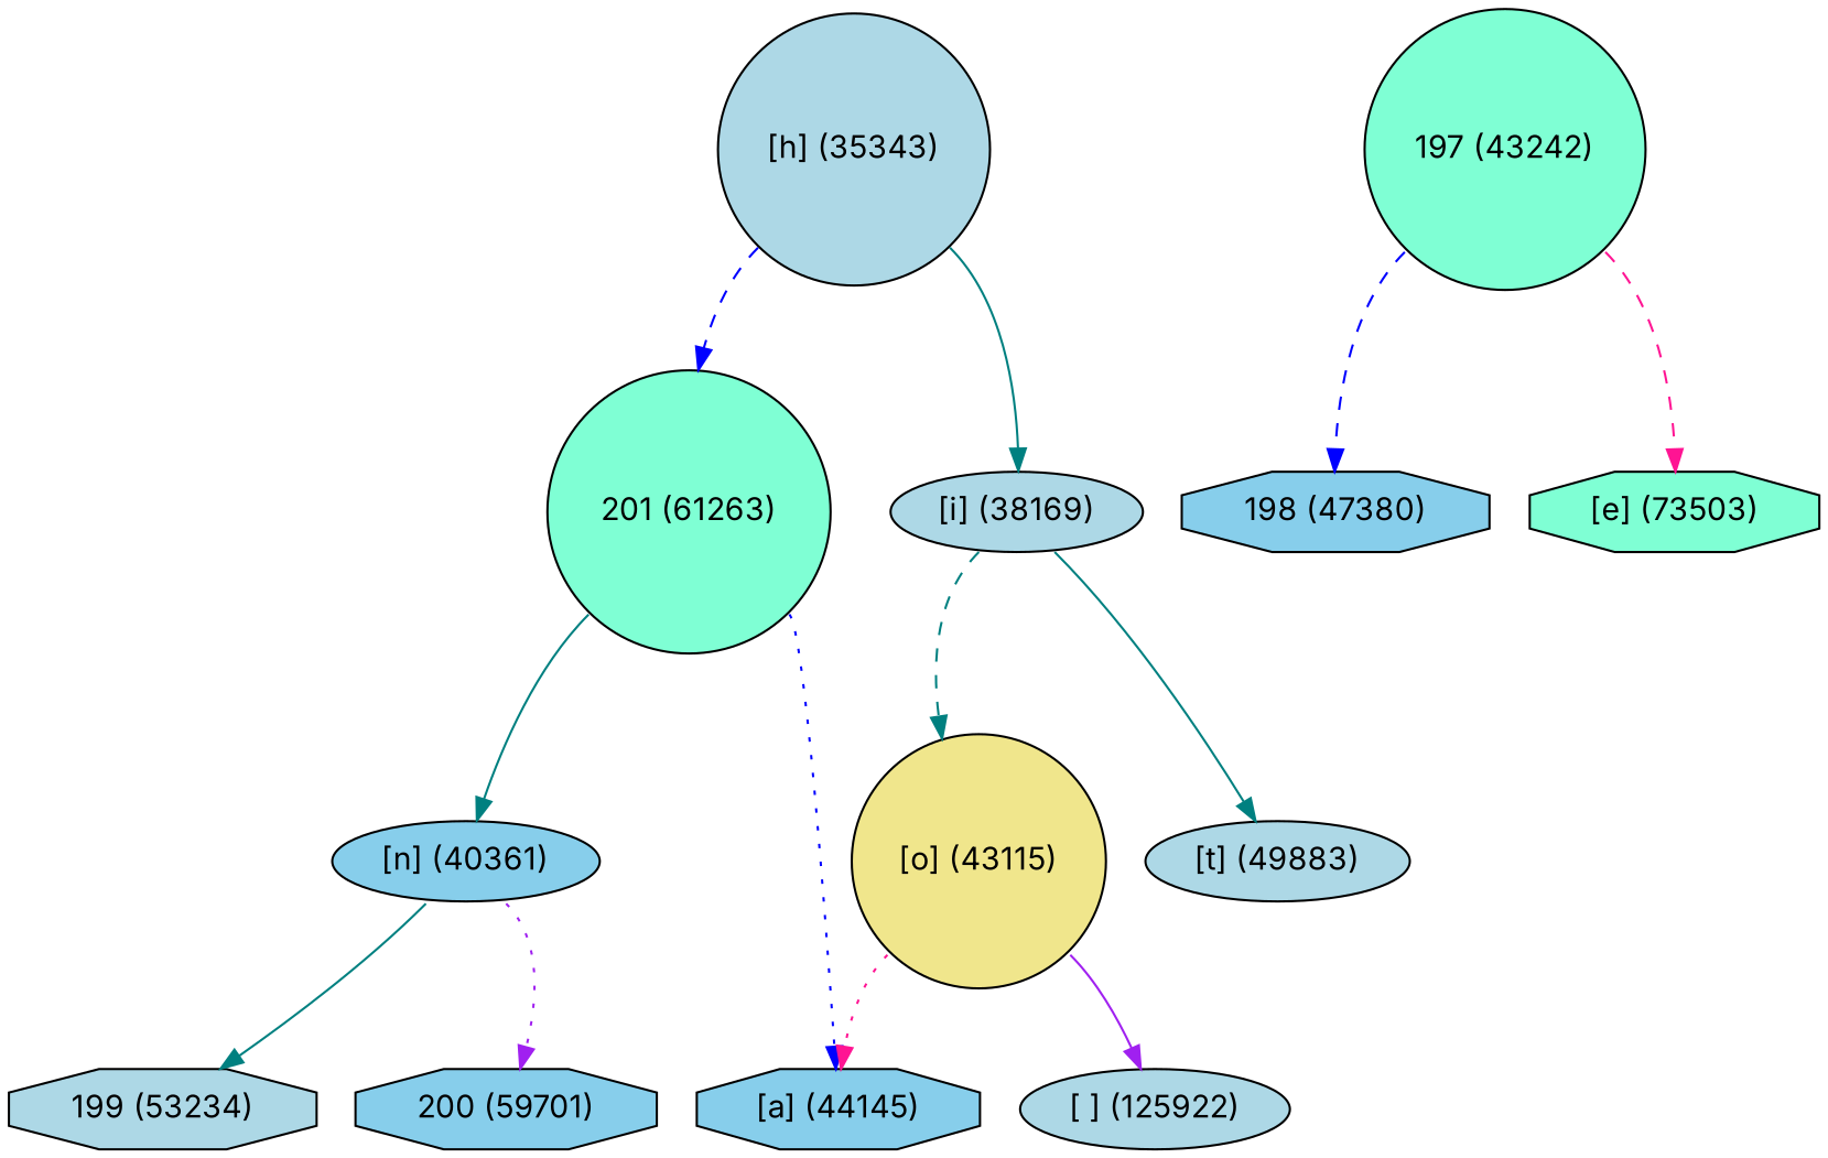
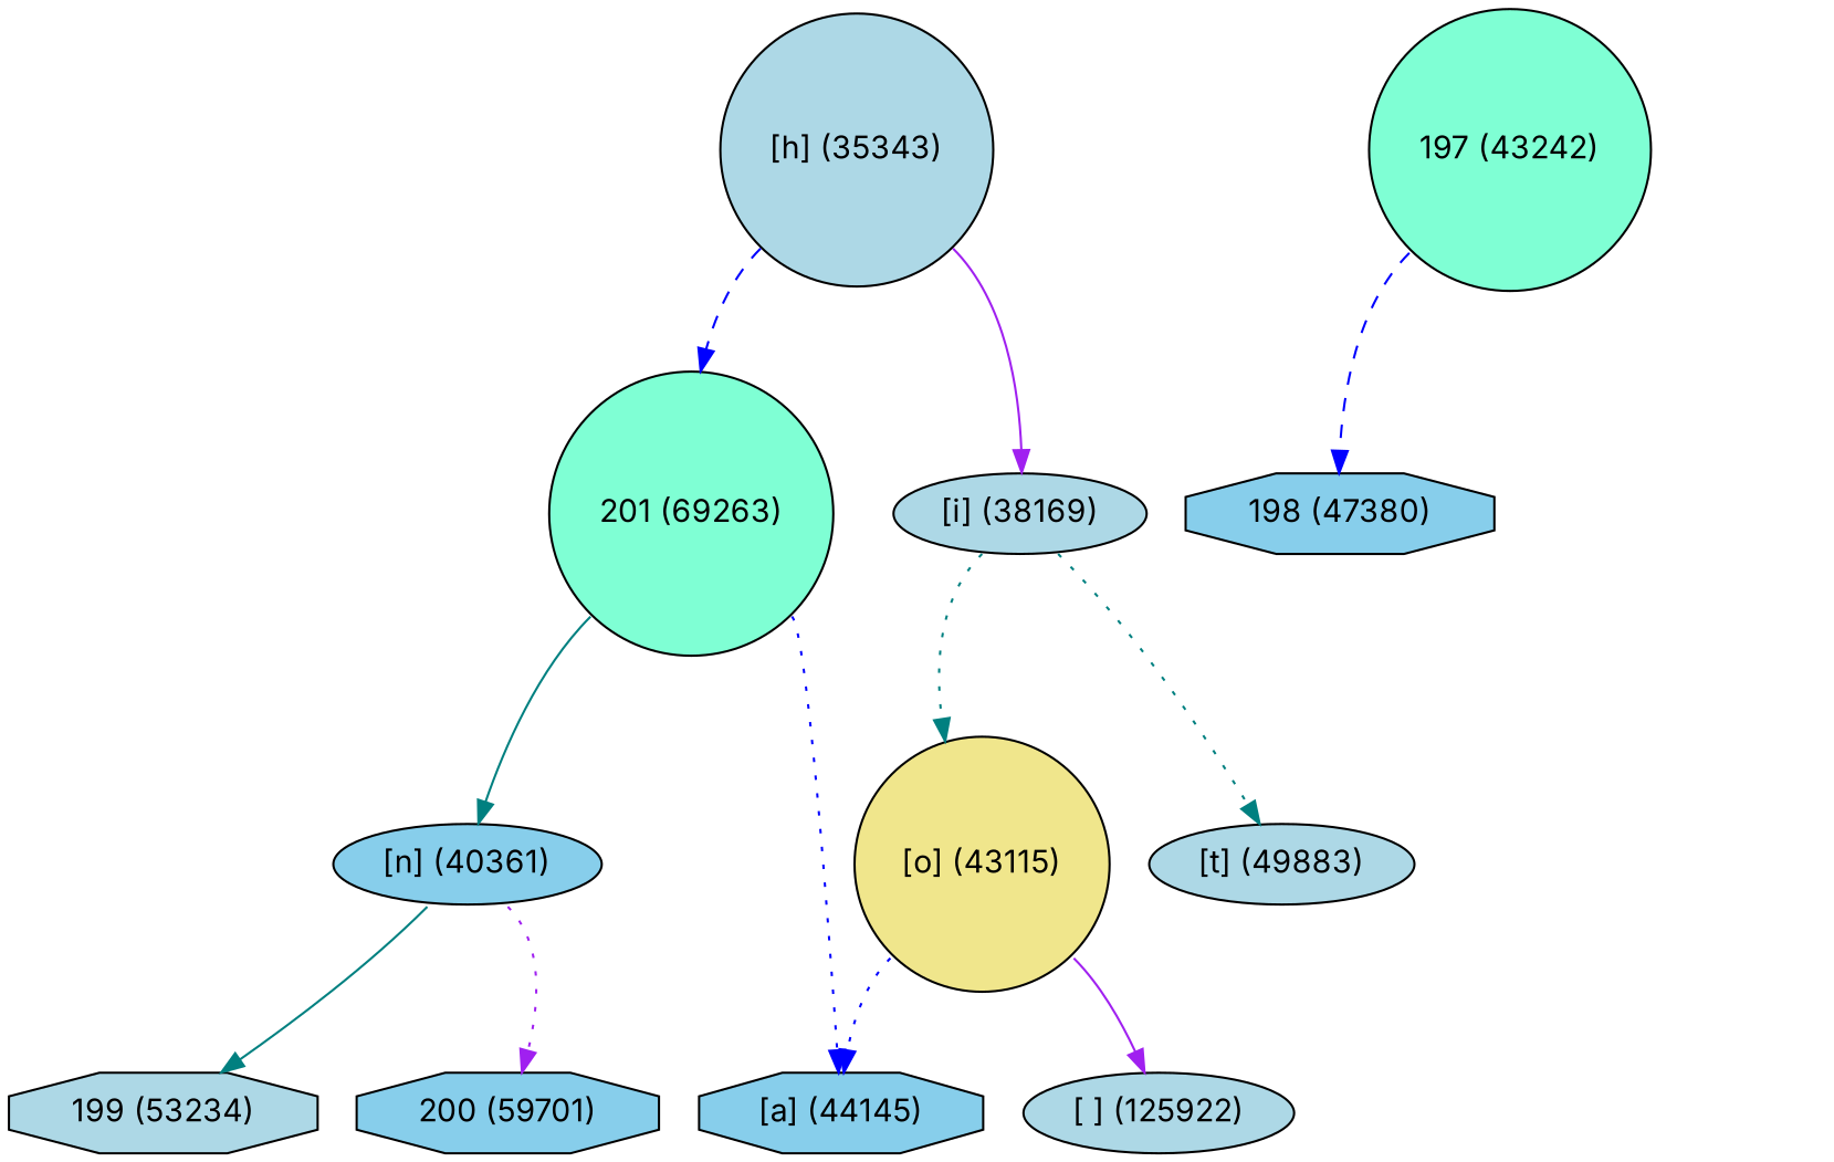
  digraph {
    fontname=Inter
    node [fillcolor=lightblue fontname=Inter shape=octagon style=filled]
    edge [color=teal fontname=Inter style=dotted tailport=sw]
    n1 [label="[h] (35343)" shape=circle width=0.5]
-   n2 [fillcolor=aquamarine label="201 (61263)" shape=circle width=0.5]
+   n2 [fillcolor=aquamarine label="201 (69263)" shape=circle width=0.5]
    n3 [label="[i] (38169)" shape=ellipse width=0.5]
    n4 [fillcolor=skyblue label="[n] (40361)" shape=ellipse width=0.5]
    n5 [fillcolor=skyblue label="[a] (44145)" width=0.5]
    n6 [fillcolor=khaki label="[o] (43115)" shape=circle width=0.5]
    n7 [label="[t] (49883)" shape=ellipse width=0.5]
    n8 [label="199 (53234)" width=0.5]
    n9 [fillcolor=skyblue label="200 (59701)" width=0.5]
    n10 [fillcolor=aquamarine label="197 (43242)" shape=circle width=0.5]
    n11 [fillcolor=skyblue label="198 (47380)" width=0.5]
-   n12 [fillcolor=aquamarine label="[e] (73503)" width=0.5]
    n13 [label="[ ] (125922)" shape=ellipse width=0.5]
    n1 -> n2 [color=blue style=dashed]
-   n1 -> n3 [style=solid tailport=se]
+   n1 -> n3 [color=purple style=solid tailport=se]
    n2 -> n4 [style=solid]
    n2 -> n5 [color=blue tailport=se]
-   n3 -> n6 [style=dashed]
-   n3 -> n7 [style=solid tailport=se]
+   n3 -> n6
+   n3 -> n7 [tailport=se]
    n4 -> n8 [style=solid]
    n4 -> n9 [color=purple tailport=se]
-   n6 -> n5 [color=deeppink]
+   n6 -> n5 [color=blue]
    n6 -> n13 [color=purple style=solid tailport=se]
    n10 -> n11 [color=blue style=dashed]
-   n10 -> n12 [color=deeppink style=dashed tailport=se]
  }
